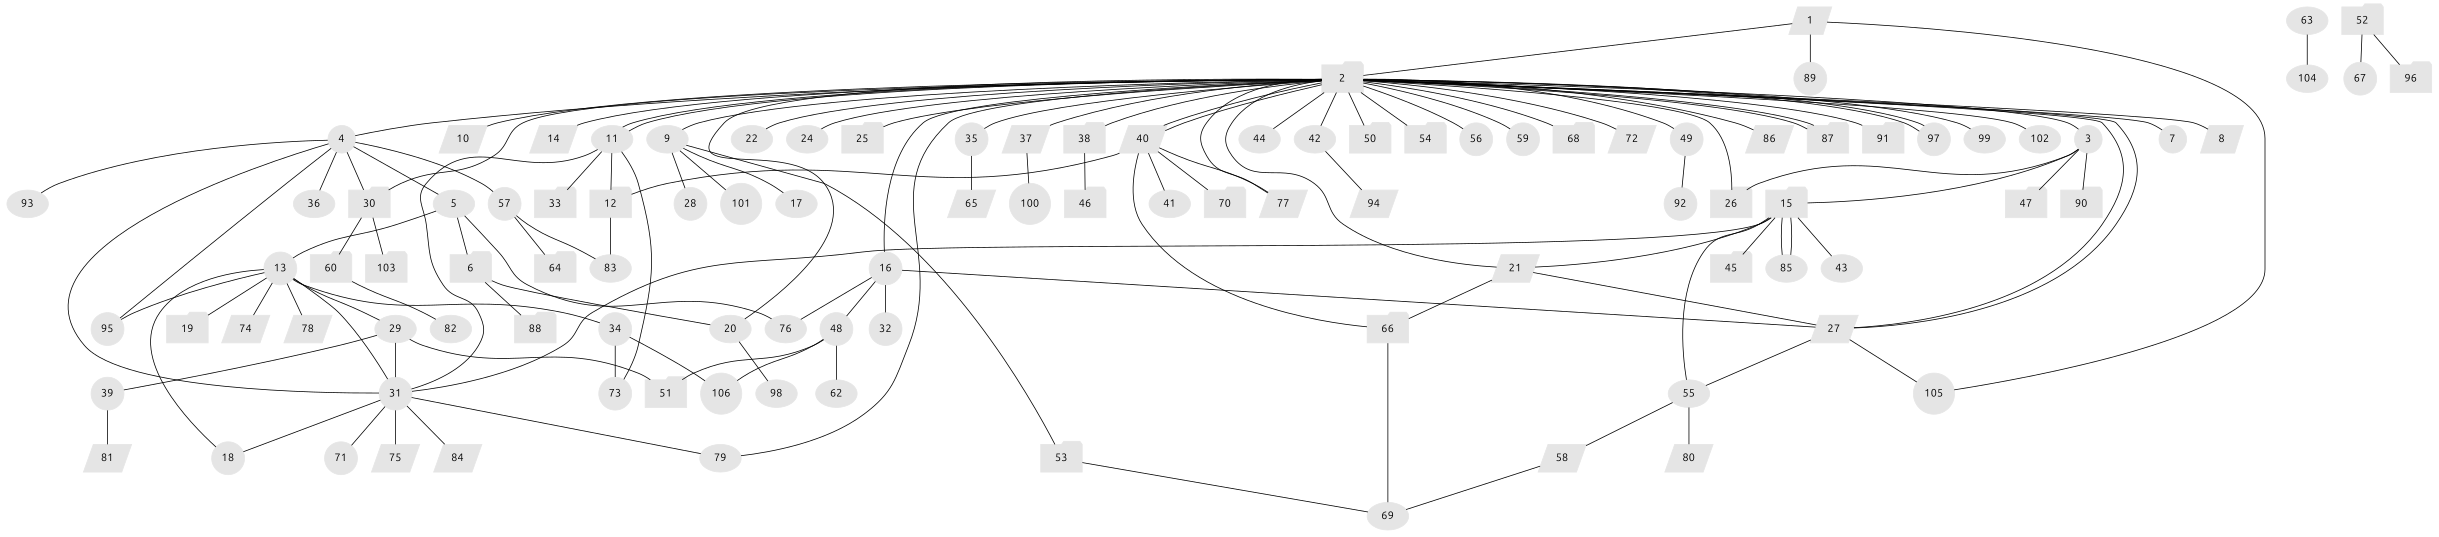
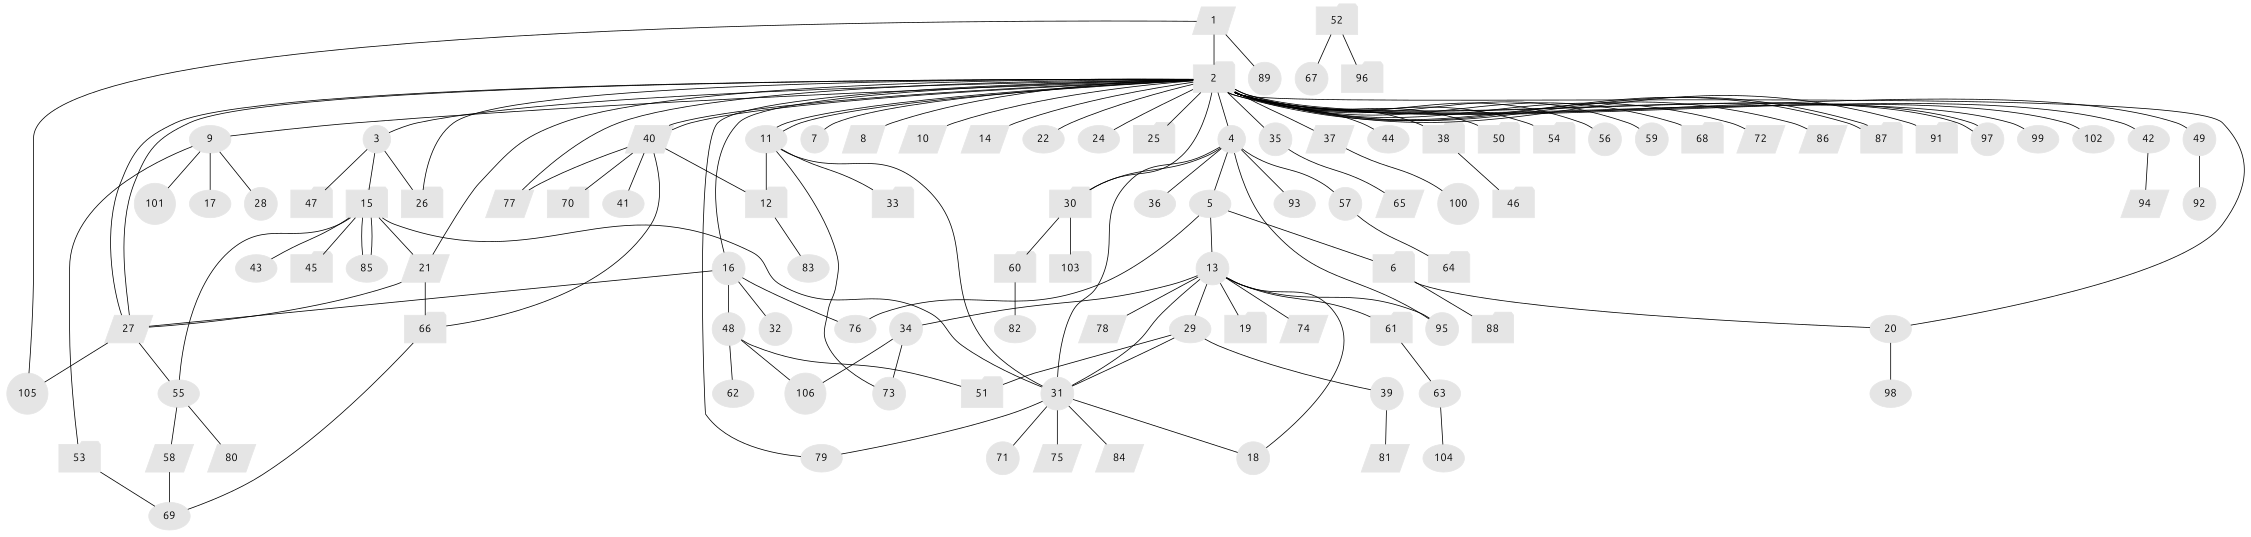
  graph {
    fontname=Ubuntu
    node [color=gray90 fontname=Ubuntu shape=folder style=filled]
    edge [fontname=Ubuntu]
    1 [shape=parallelogram]
    2
    89 [shape=circle]
    105 [shape=circle]
    3 [shape=circle]
    4 [shape=circle]
    7 [shape=circle]
    8 [shape=parallelogram]
    9 [shape=ellipse]
    10 [shape=parallelogram]
    11 [shape=ellipse]
    14 [shape=parallelogram]
    16 [shape=circle]
    20 [shape=ellipse]
    21 [shape=parallelogram]
    22 [shape=ellipse]
    24 [shape=ellipse]
    25
    26
    27 [shape=parallelogram]
    30
    35 [shape=circle]
    37 [shape=parallelogram]
    38
    40 [shape=parallelogram]
    42 [shape=ellipse]
    44 [shape=ellipse]
    49 [shape=circle]
    50
    54
    56 [shape=circle]
    59 [shape=circle]
    68
    72 [shape=parallelogram]
    77 [shape=parallelogram]
    79 [shape=ellipse]
    86 [shape=parallelogram]
    87
    91
    97 [shape=circle]
    99 [shape=ellipse]
    102 [shape=ellipse]
    15
    47
-   90
    5 [shape=ellipse]
    31 [shape=circle]
    36 [shape=ellipse]
    57 [shape=circle]
    93 [shape=ellipse]
    95 [shape=circle]
    17 [shape=ellipse]
    28 [shape=circle]
    53
    101 [shape=circle]
    12
    33
    73 [shape=circle]
    83 [shape=ellipse]
    76 [shape=ellipse]
    32 [shape=circle]
    48 [shape=circle]
    98 [shape=ellipse]
    66
    55 [shape=ellipse]
    60
    103
    65 [shape=parallelogram]
    100 [shape=circle]
    46
    41 [shape=ellipse]
    70
    94 [shape=parallelogram]
    92 [shape=circle]
    43 [shape=ellipse]
    45
    85 [shape=ellipse]
    6
    13 [shape=circle]
    18 [shape=circle]
    71 [shape=circle]
    75 [shape=parallelogram]
    84 [shape=parallelogram]
    64
    88
    19
    29 [shape=ellipse]
    34 [shape=circle]
+   61
    74 [shape=parallelogram]
    78 [shape=parallelogram]
    69 [shape=ellipse]
    39 [shape=circle]
    51
    106 [shape=circle]
    63 [shape=ellipse]
    58 [shape=parallelogram]
    80 [shape=parallelogram]
    62 [shape=ellipse]
    81 [shape=parallelogram]
    82 [shape=ellipse]
    67 [shape=circle]
    52
    96
    104 [shape=ellipse]
    1 -- 2
    1 -- 89
    1 -- 105
    2 -- 3
    2 -- 4
    2 -- 7
    2 -- 8
    2 -- 9
    2 -- 10
    2 -- 11
    2 -- 11
    2 -- 14
    2 -- 16
    2 -- 20
    2 -- 21
    2 -- 22
    2 -- 24
    2 -- 25
    2 -- 26
    2 -- 27
    2 -- 27
    2 -- 30
    2 -- 35
    2 -- 37
    2 -- 38
    2 -- 40
    2 -- 40
    2 -- 42
    2 -- 44
    2 -- 49
    2 -- 50
    2 -- 54
    2 -- 56
    2 -- 59
    2 -- 68
    2 -- 72
    2 -- 77
    2 -- 79
    2 -- 86
    2 -- 87
    2 -- 87
    2 -- 91
    2 -- 97
    2 -- 97
    2 -- 99
    2 -- 102
    3 -- 26
    3 -- 15
    3 -- 47
-   3 -- 90
    4 -- 30
    4 -- 5
    4 -- 31
    4 -- 36
    4 -- 57
    4 -- 93
    4 -- 95
    9 -- 17
    9 -- 28
    9 -- 53
    9 -- 101
    11 -- 31
    11 -- 12
    11 -- 33
    11 -- 73
    16 -- 27
    16 -- 76
    16 -- 32
    16 -- 48
    20 -- 98
    21 -- 27
    21 -- 66
    27 -- 105
    27 -- 55
    30 -- 60
    30 -- 103
    35 -- 65
    37 -- 100
    38 -- 46
    40 -- 77
    40 -- 12
    40 -- 66
    40 -- 41
    40 -- 70
    42 -- 94
    49 -- 92
    15 -- 21
    15 -- 31
    15 -- 55
    15 -- 43
    15 -- 45
    15 -- 85
    15 -- 85
    5 -- 76
    5 -- 6
    5 -- 13
    31 -- 79
    31 -- 18
    31 -- 71
    31 -- 75
    31 -- 84
-   57 -- 83
    57 -- 64
    53 -- 69
    12 -- 83
    48 -- 51
    48 -- 106
    48 -- 62
    66 -- 69
    55 -- 58
    55 -- 80
    60 -- 82
    6 -- 20
    6 -- 88
    13 -- 31
    13 -- 95
    13 -- 18
    13 -- 19
    13 -- 29
    13 -- 34
+   13 -- 61
    13 -- 74
    13 -- 78
    29 -- 31
    29 -- 39
    29 -- 51
    34 -- 73
    34 -- 106
+   61 -- 63
    39 -- 81
    63 -- 104
    58 -- 69
    52 -- 67
    52 -- 96
  }
